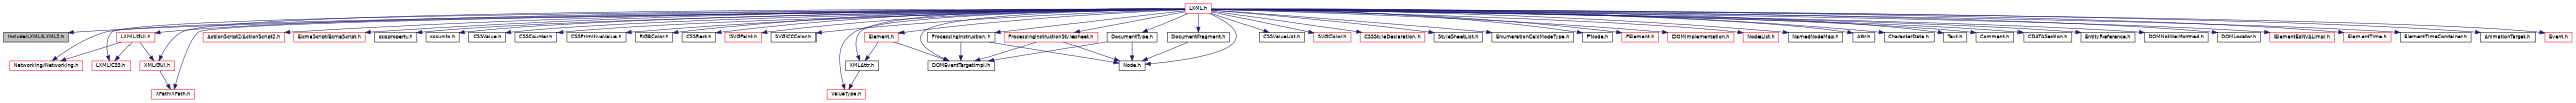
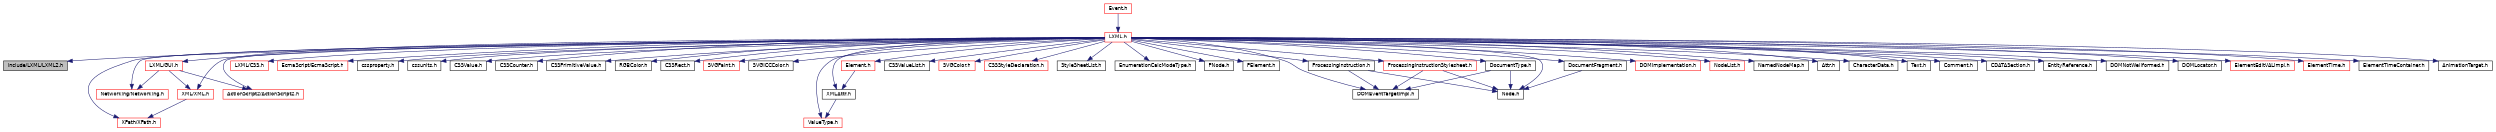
  digraph {
    node [color=black fillcolor=white fontname=Helvetica fontsize=10 shape=record style=filled]
    edge [color=midnightblue fontname=Helvetica fontsize=10 labelfontname=Helvetica labelfontsize=10 style=solid]
    n1 [fillcolor=grey75 fontcolor=black height=0.2 label="include/LXML/LXML2.h" width=0.4]
    n2 [color=red height=0.2 label="LXML.h" width=0.4]
    n3 [color=red height=0.2 label="LXML/GUI.h" width=0.4]
    n4 [color=red height=0.2 label="Networking/Networking.h" width=0.4]
    n5 [color=red height=0.2 label="LXML/CSS.h" width=0.4]
-   n6 [color=red height=0.2 label="XML/GUI.h" width=0.4]
+   n6 [color=red height=0.2 label="XML/XML.h" width=0.4]
    n7 [color=red height=0.2 label="XPath/XPath.h" width=0.4]
    n8 [color=red height=0.2 label="ActionScript2/ActionScript2.h" width=0.4]
    n9 [color=red height=0.2 label="EcmaScript/EcmaScript.h" width=0.4]
    n10 [height=0.2 label="cssproperty.h" width=0.4]
    n11 [height=0.2 label="cssunits.h" width=0.4]
    n12 [height=0.2 label="CSSValue.h" width=0.4]
    n13 [height=0.2 label="CSSCounter.h" width=0.4]
    n14 [height=0.2 label="CSSPrimitiveValue.h" width=0.4]
    n15 [height=0.2 label="RGBColor.h" width=0.4]
    n16 [height=0.2 label="CSSRect.h" width=0.4]
    n17 [color=red height=0.2 label="SVGPaint.h" width=0.4]
    n18 [height=0.2 label="SVGICCColor.h" width=0.4]
    n19 [color=red height=0.2 label="ValueType.h" width=0.4]
    n20 [height=0.2 label="XMLAttr.h" width=0.4]
    n21 [height=0.2 label="CSSValueList.h" width=0.4]
    n22 [color=red height=0.2 label="SVGColor.h" width=0.4]
    n23 [color=red height=0.2 label="CSSStyleDeclaration.h" width=0.4]
    n24 [height=0.2 label="StyleSheetList.h" width=0.4]
    n25 [height=0.2 label="EnumerationCalcModeType.h" width=0.4]
    n26 [height=0.2 label="PNode.h" width=0.4]
-   n27 [color=red height=0.2 label="PElement.h" width=0.4]
+   n27 [height=0.2 label="PElement.h" width=0.4]
    n28 [height=0.2 label="DOMEventTargetImpl.h" width=0.4]
    n29 [color=red height=0.2 label="DOMImplementation.h" width=0.4]
    n30 [height=0.2 label="Node.h" width=0.4]
    n31 [color=red height=0.2 label="NodeList.h" width=0.4]
    n32 [height=0.2 label="NamedNodeMap.h" width=0.4]
    n33 [height=0.2 label="Attr.h" width=0.4]
    n34 [color=red height=0.2 label="Element.h" width=0.4]
    n35 [height=0.2 label="CharacterData.h" width=0.4]
    n36 [height=0.2 label="Text.h" width=0.4]
    n37 [height=0.2 label="Comment.h" width=0.4]
    n38 [height=0.2 label="CDATASection.h" width=0.4]
    n39 [height=0.2 label="EntityReference.h" width=0.4]
    n40 [height=0.2 label="DocumentFragment.h" width=0.4]
    n41 [height=0.2 label="ProcessingInstruction.h" width=0.4]
    n42 [color=red height=0.2 label="ProcessingInstructionStylesheet.h" width=0.4]
    n43 [height=0.2 label="DocumentType.h" width=0.4]
    n44 [height=0.2 label="DOMNotWellformed.h" width=0.4]
    n45 [height=0.2 label="DOMLocator.h" width=0.4]
    n46 [color=red height=0.2 label="ElementEditVALImpl.h" width=0.4]
    n47 [color=red height=0.2 label="ElementTime.h" width=0.4]
    n48 [height=0.2 label="ElementTimeContainer.h" width=0.4]
    n49 [height=0.2 label="AnimationTarget.h" width=0.4]
    n50 [color=red height=0.2 label="Event.h" width=0.4]
    n2 -> n1
    n2 -> n3
    n2 -> n4
    n2 -> n5
    n2 -> n6
    n2 -> n7
    n2 -> n8
    n2 -> n9
    n2 -> n10
    n2 -> n11
    n2 -> n12
    n2 -> n13
    n2 -> n14
    n2 -> n15
    n2 -> n16
    n2 -> n17
    n2 -> n18
    n2 -> n19
    n2 -> n20
    n2 -> n21
    n2 -> n22
    n2 -> n23
    n2 -> n24
    n2 -> n25
    n2 -> n26
    n2 -> n27
    n2 -> n28
    n2 -> n29
    n2 -> n30
    n2 -> n31
    n2 -> n32
    n2 -> n33
    n2 -> n34
    n2 -> n35
    n2 -> n36
    n2 -> n37
    n2 -> n38
    n2 -> n39
    n2 -> n40
    n2 -> n41
    n2 -> n42
    n2 -> n43
    n2 -> n44
    n2 -> n45
    n2 -> n46
    n2 -> n47
    n2 -> n48
    n2 -> n49
-   n2 -> n50
+   n50 -> n2
    n3 -> n4
-   n3 -> n5
+   n3 -> n8
    n3 -> n6
    n6 -> n7
    n20 -> n19
    n34 -> n20
-   n34 -> n28
    n40 -> n30
    n41 -> n28
    n41 -> n30
    n42 -> n28
    n42 -> n30
    n43 -> n28
    n43 -> n30
  }
